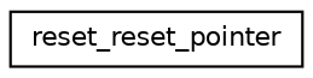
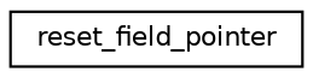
  digraph {
    rankdir=LR
-   n1 [color=black fillcolor=white fontname=Helvetica fontsize=10 height=0.2 label=reset_reset_pointer shape=record style=filled width=0.4]
+   n1 [color=black fillcolor=white fontname=Helvetica fontsize=10 height=0.2 label=reset_field_pointer shape=record style=filled width=0.4]
  }
